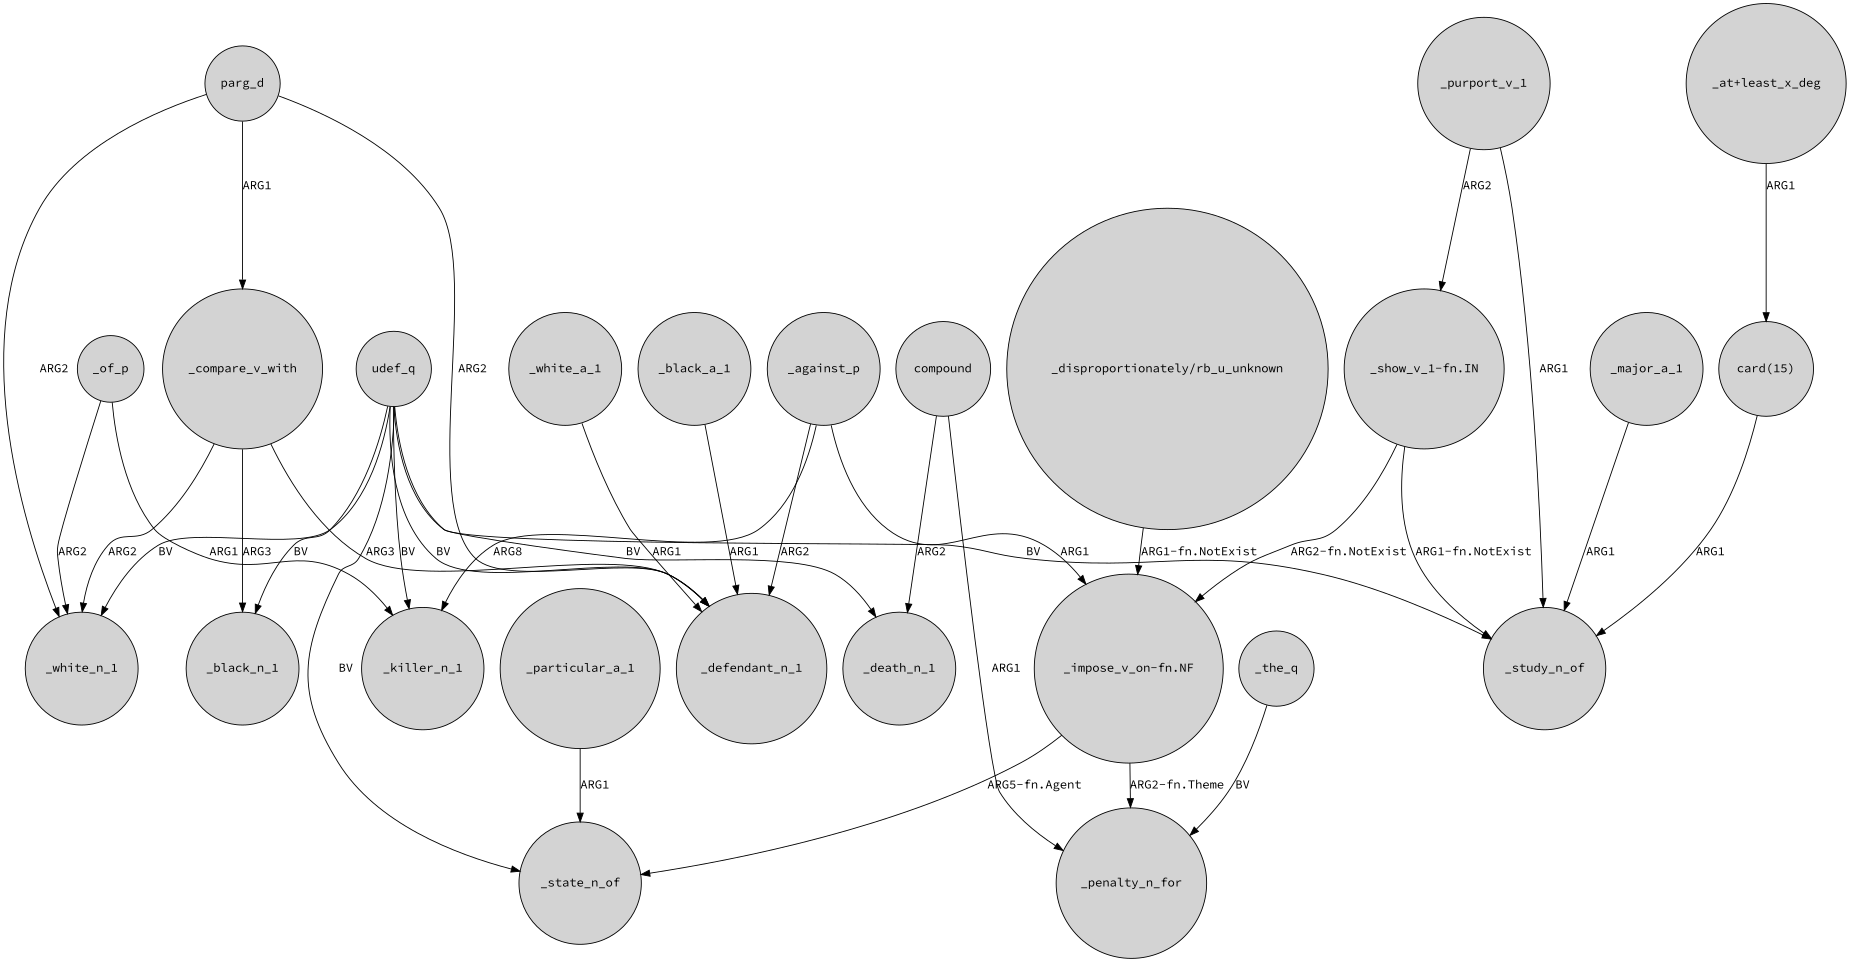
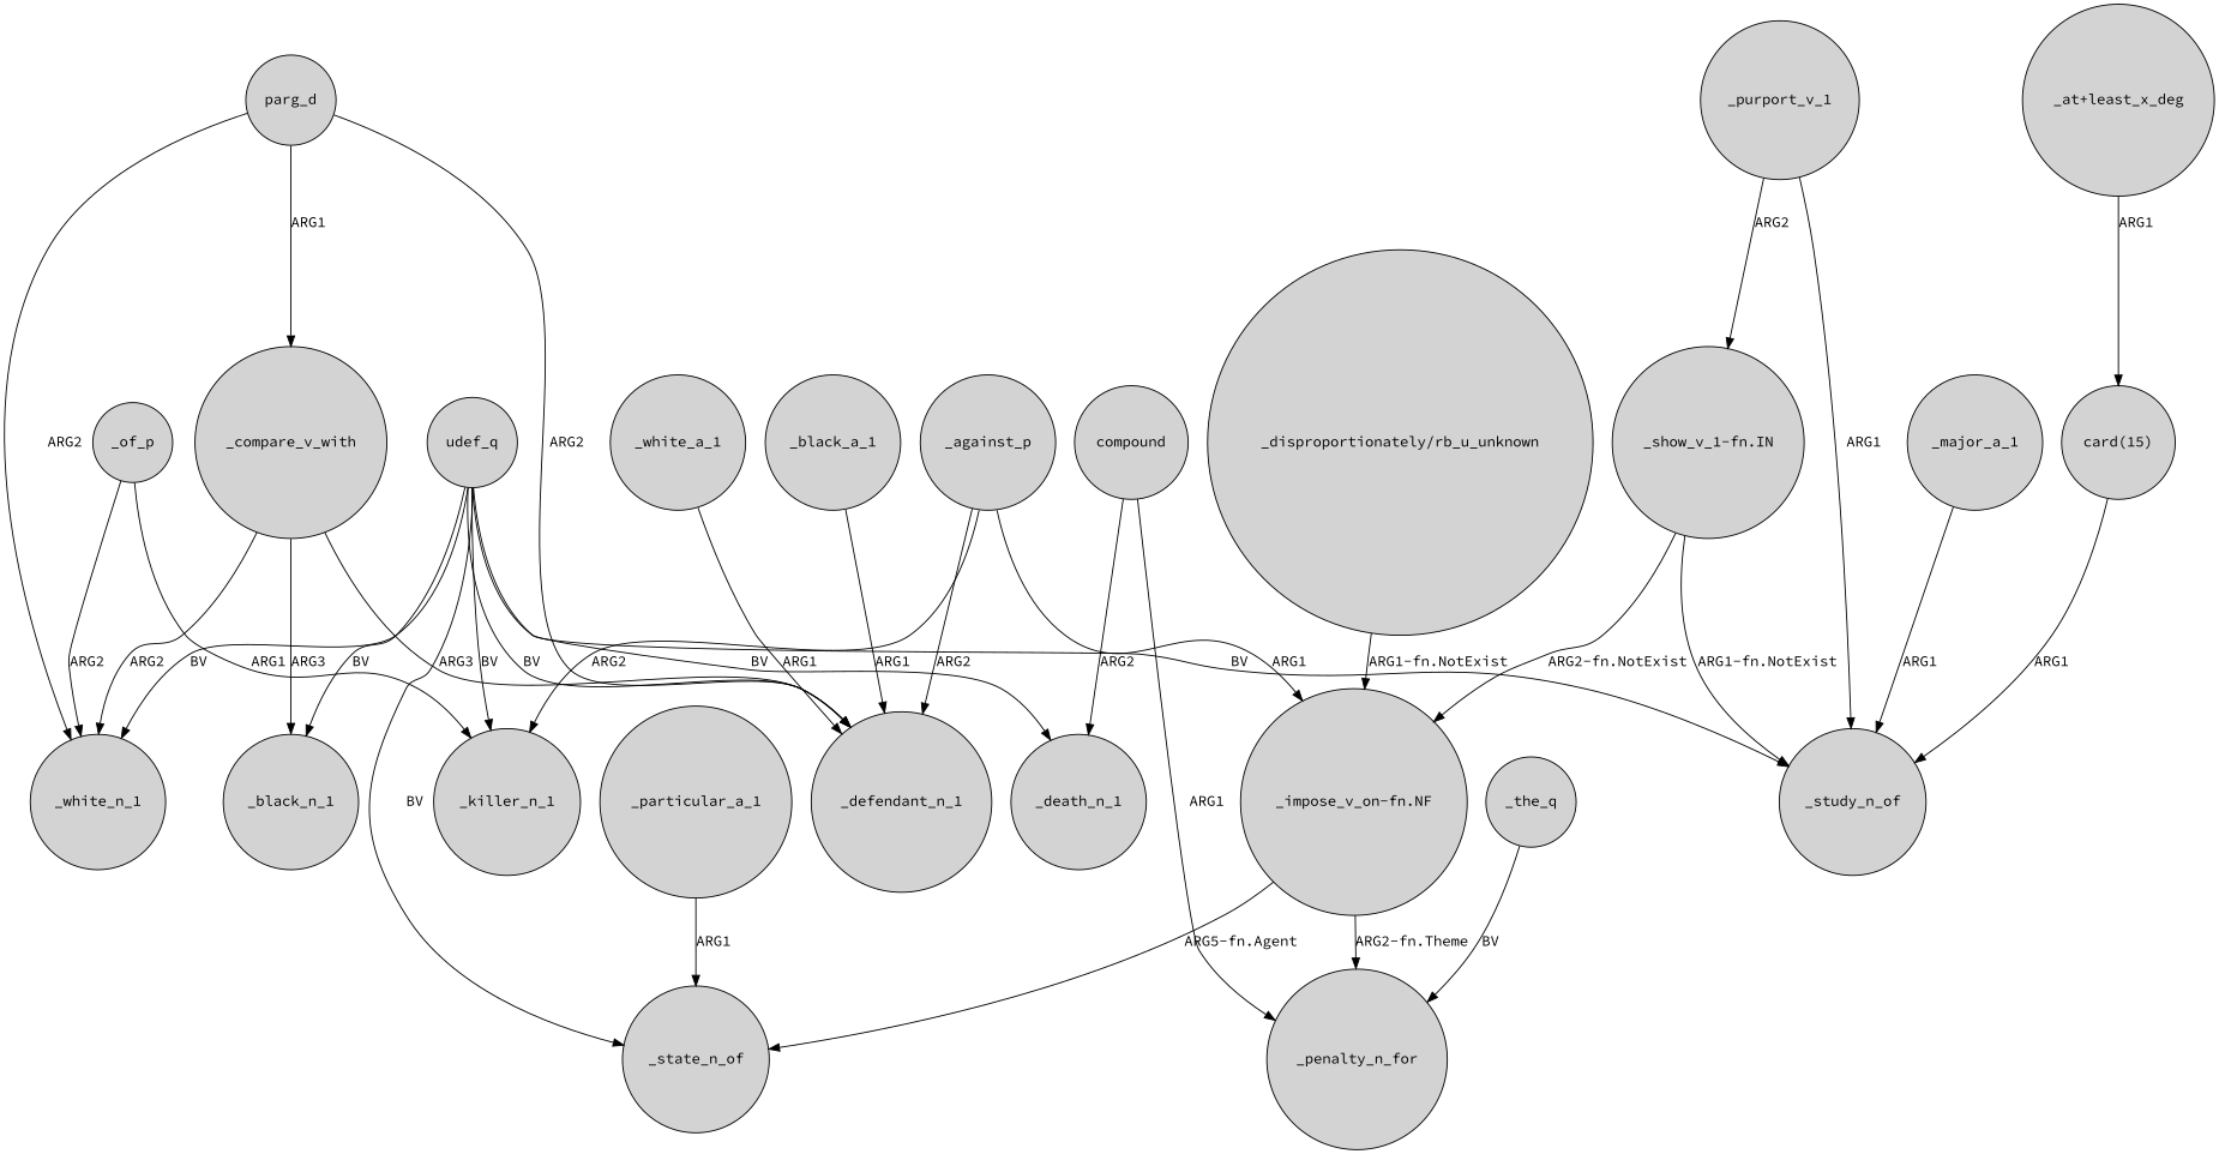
  digraph {
    fontname="Source Code Pro"
    node [fontname="Source Code Pro" shape=circle style=filled]
    edge [fontname="Source Code Pro"]
    _compare_v_with
    _white_n_1
    _defendant_n_1
    _black_n_1
    "_show_v_1-fn.IN"
    "_impose_v_on-fn.NF"
    _study_n_of
    _state_n_of
    _penalty_n_for
    _purport_v_1
    udef_q
    _death_n_1
    _killer_n_1
    compound
    parg_d
    _major_a_1
    _against_p
    "_disproportionately/rb_u_unknown"
    _white_a_1
    _particular_a_1
    _of_p
    _black_a_1
    "card(15)"
    "_at+least_x_deg"
    _the_q
    _compare_v_with -> _white_n_1 [label=ARG2]
    _compare_v_with -> _defendant_n_1 [label=ARG3]
    _compare_v_with -> _black_n_1 [label=ARG3]
    "_show_v_1-fn.IN" -> "_impose_v_on-fn.NF" [label="ARG2-fn.NotExist"]
    "_show_v_1-fn.IN" -> _study_n_of [label="ARG1-fn.NotExist"]
    "_impose_v_on-fn.NF" -> _state_n_of [label="ARG5-fn.Agent"]
    "_impose_v_on-fn.NF" -> _penalty_n_for [label="ARG2-fn.Theme"]
    _purport_v_1 -> "_show_v_1-fn.IN" [label=ARG2]
    _purport_v_1 -> _study_n_of [label=ARG1]
    udef_q -> _white_n_1 [label=BV]
    udef_q -> _defendant_n_1 [label=BV]
    udef_q -> _black_n_1 [label=BV]
    udef_q -> _study_n_of [label=BV]
    udef_q -> _state_n_of [label=BV]
    udef_q -> _death_n_1 [label=BV]
    udef_q -> _killer_n_1 [label=BV]
    compound -> _penalty_n_for [label=ARG1]
    compound -> _death_n_1 [label=ARG2]
    parg_d -> _compare_v_with [label=ARG1]
    parg_d -> _white_n_1 [label=ARG2]
    parg_d -> _defendant_n_1 [label=ARG2]
    _major_a_1 -> _study_n_of [label=ARG1]
    _against_p -> _defendant_n_1 [label=ARG2]
    _against_p -> "_impose_v_on-fn.NF" [label=ARG1]
-   _against_p -> _killer_n_1 [label=ARG8]
+   _against_p -> _killer_n_1 [label=ARG2]
    "_disproportionately/rb_u_unknown" -> "_impose_v_on-fn.NF" [label="ARG1-fn.NotExist"]
    _white_a_1 -> _defendant_n_1 [label=ARG1]
    _particular_a_1 -> _state_n_of [label=ARG1]
    _of_p -> _white_n_1 [label=ARG2]
    _of_p -> _killer_n_1 [label=ARG1]
    _black_a_1 -> _defendant_n_1 [label=ARG1]
    "card(15)" -> _study_n_of [label=ARG1]
    "_at+least_x_deg" -> "card(15)" [label=ARG1]
    _the_q -> _penalty_n_for [label=BV]
  }
